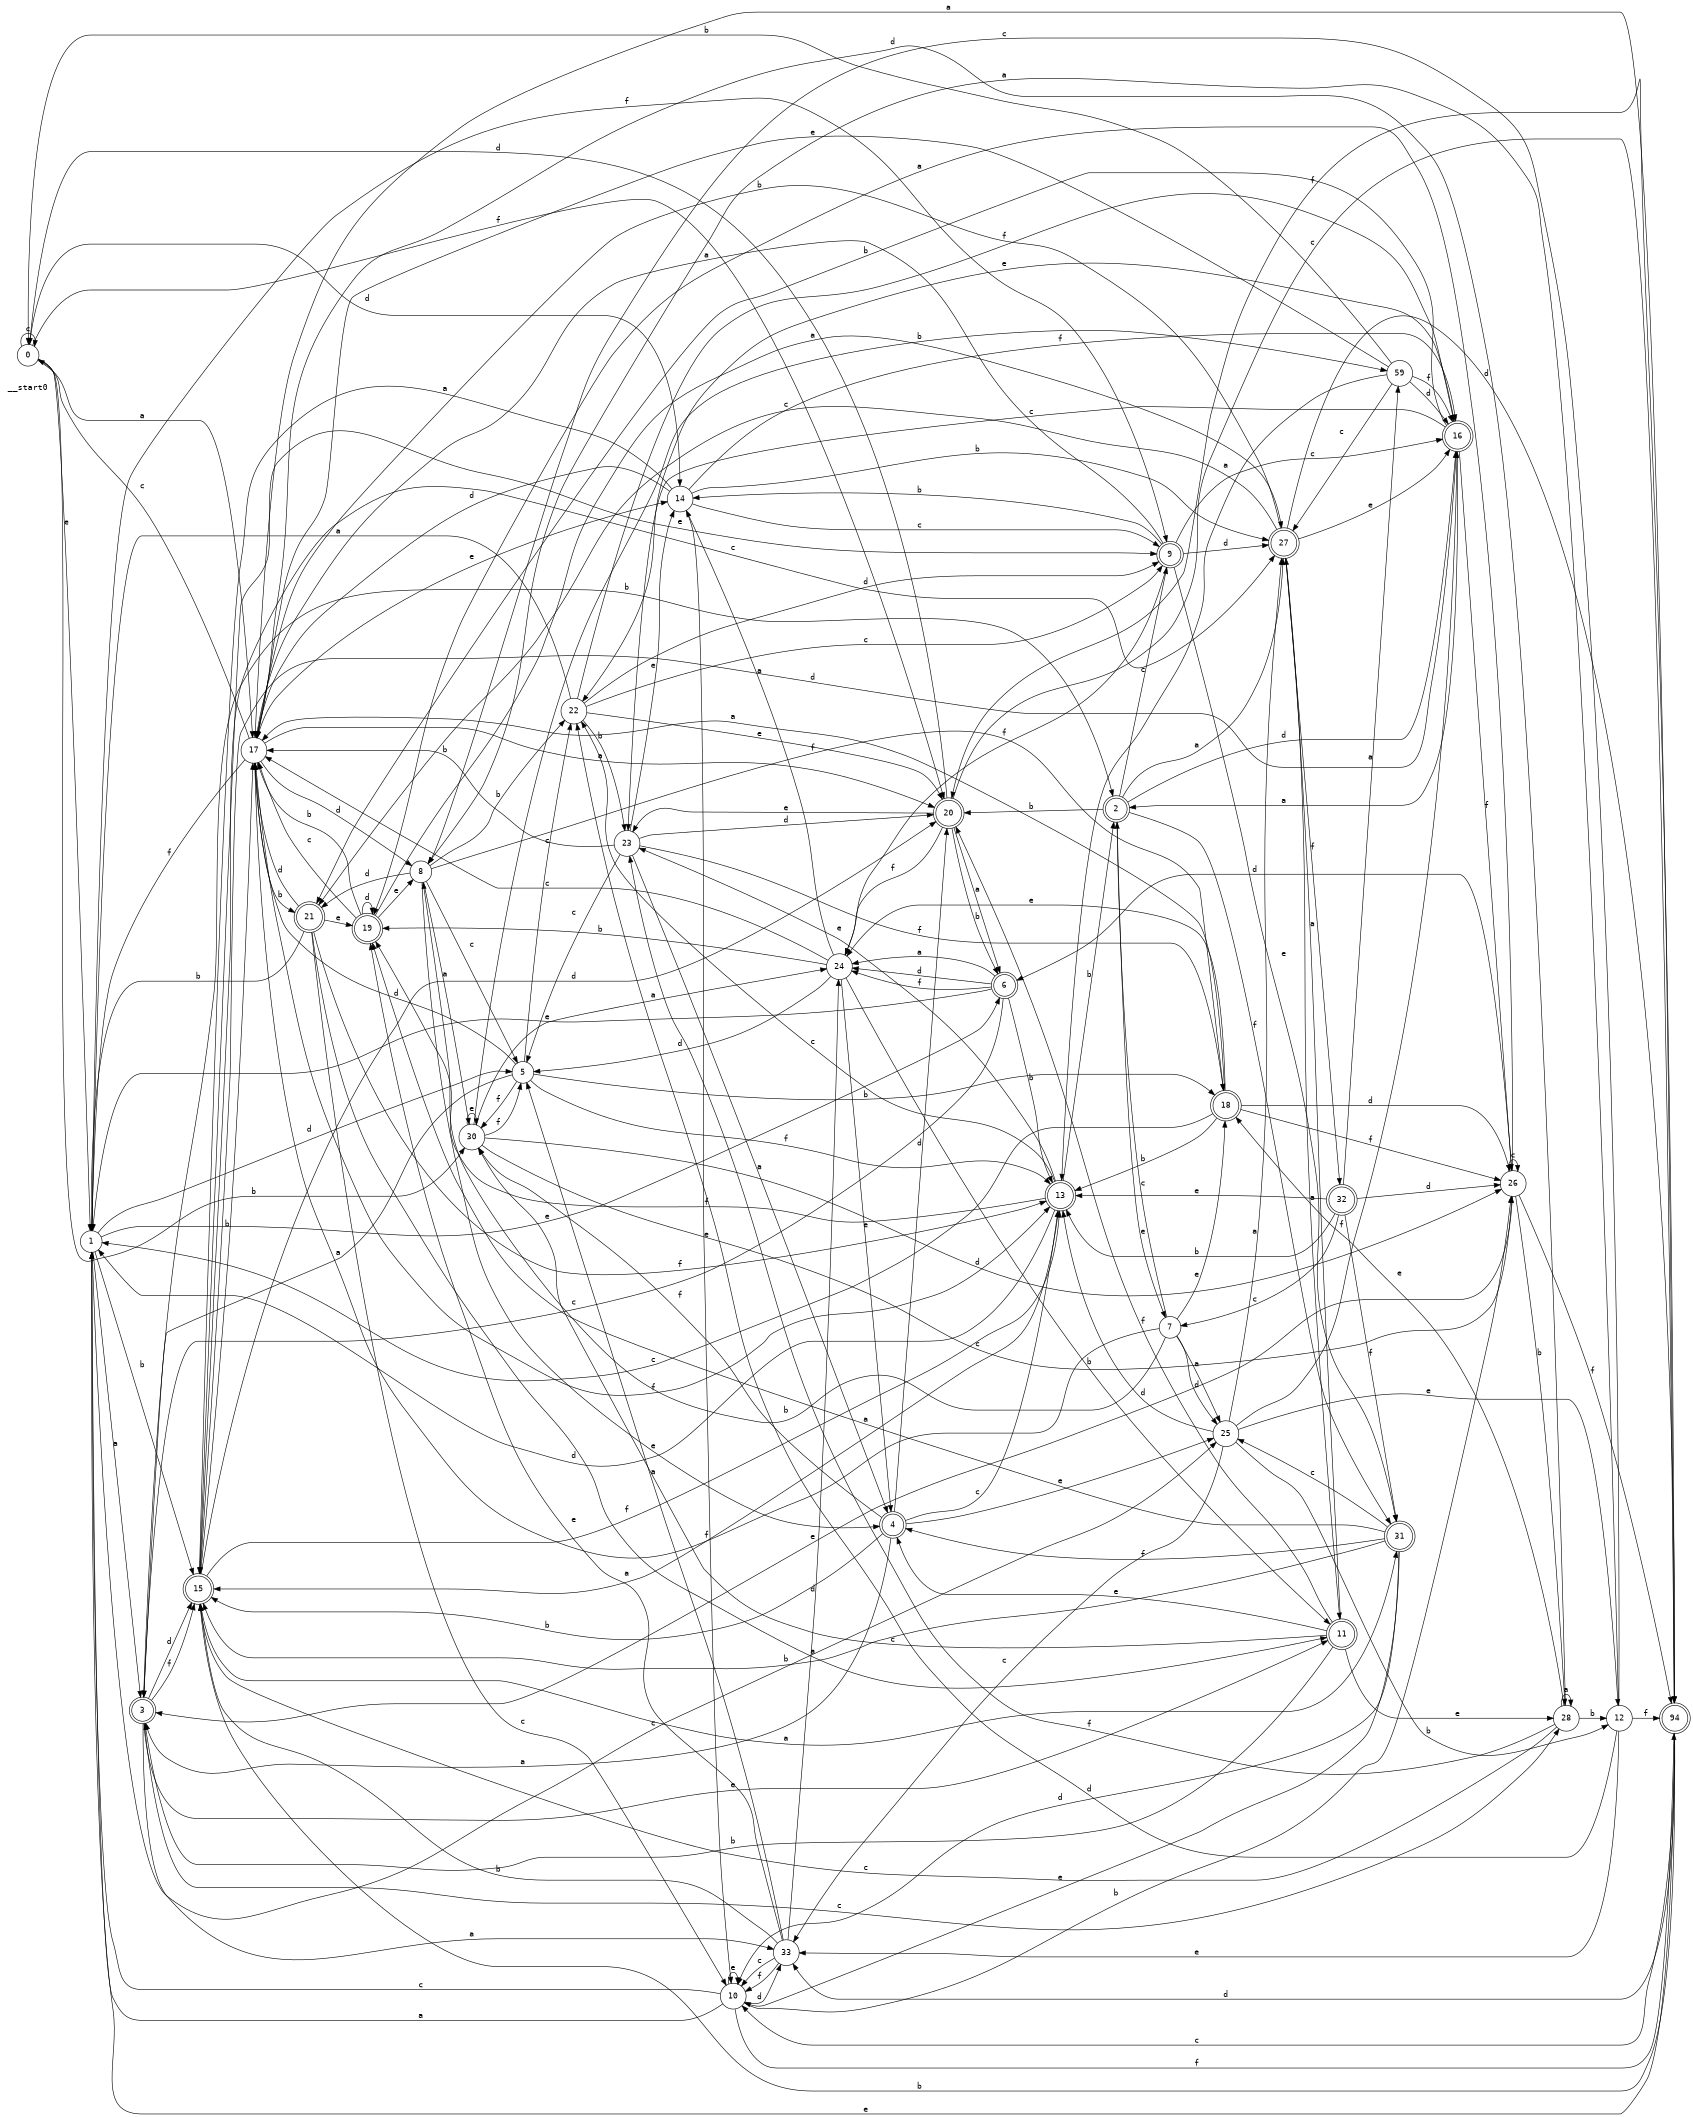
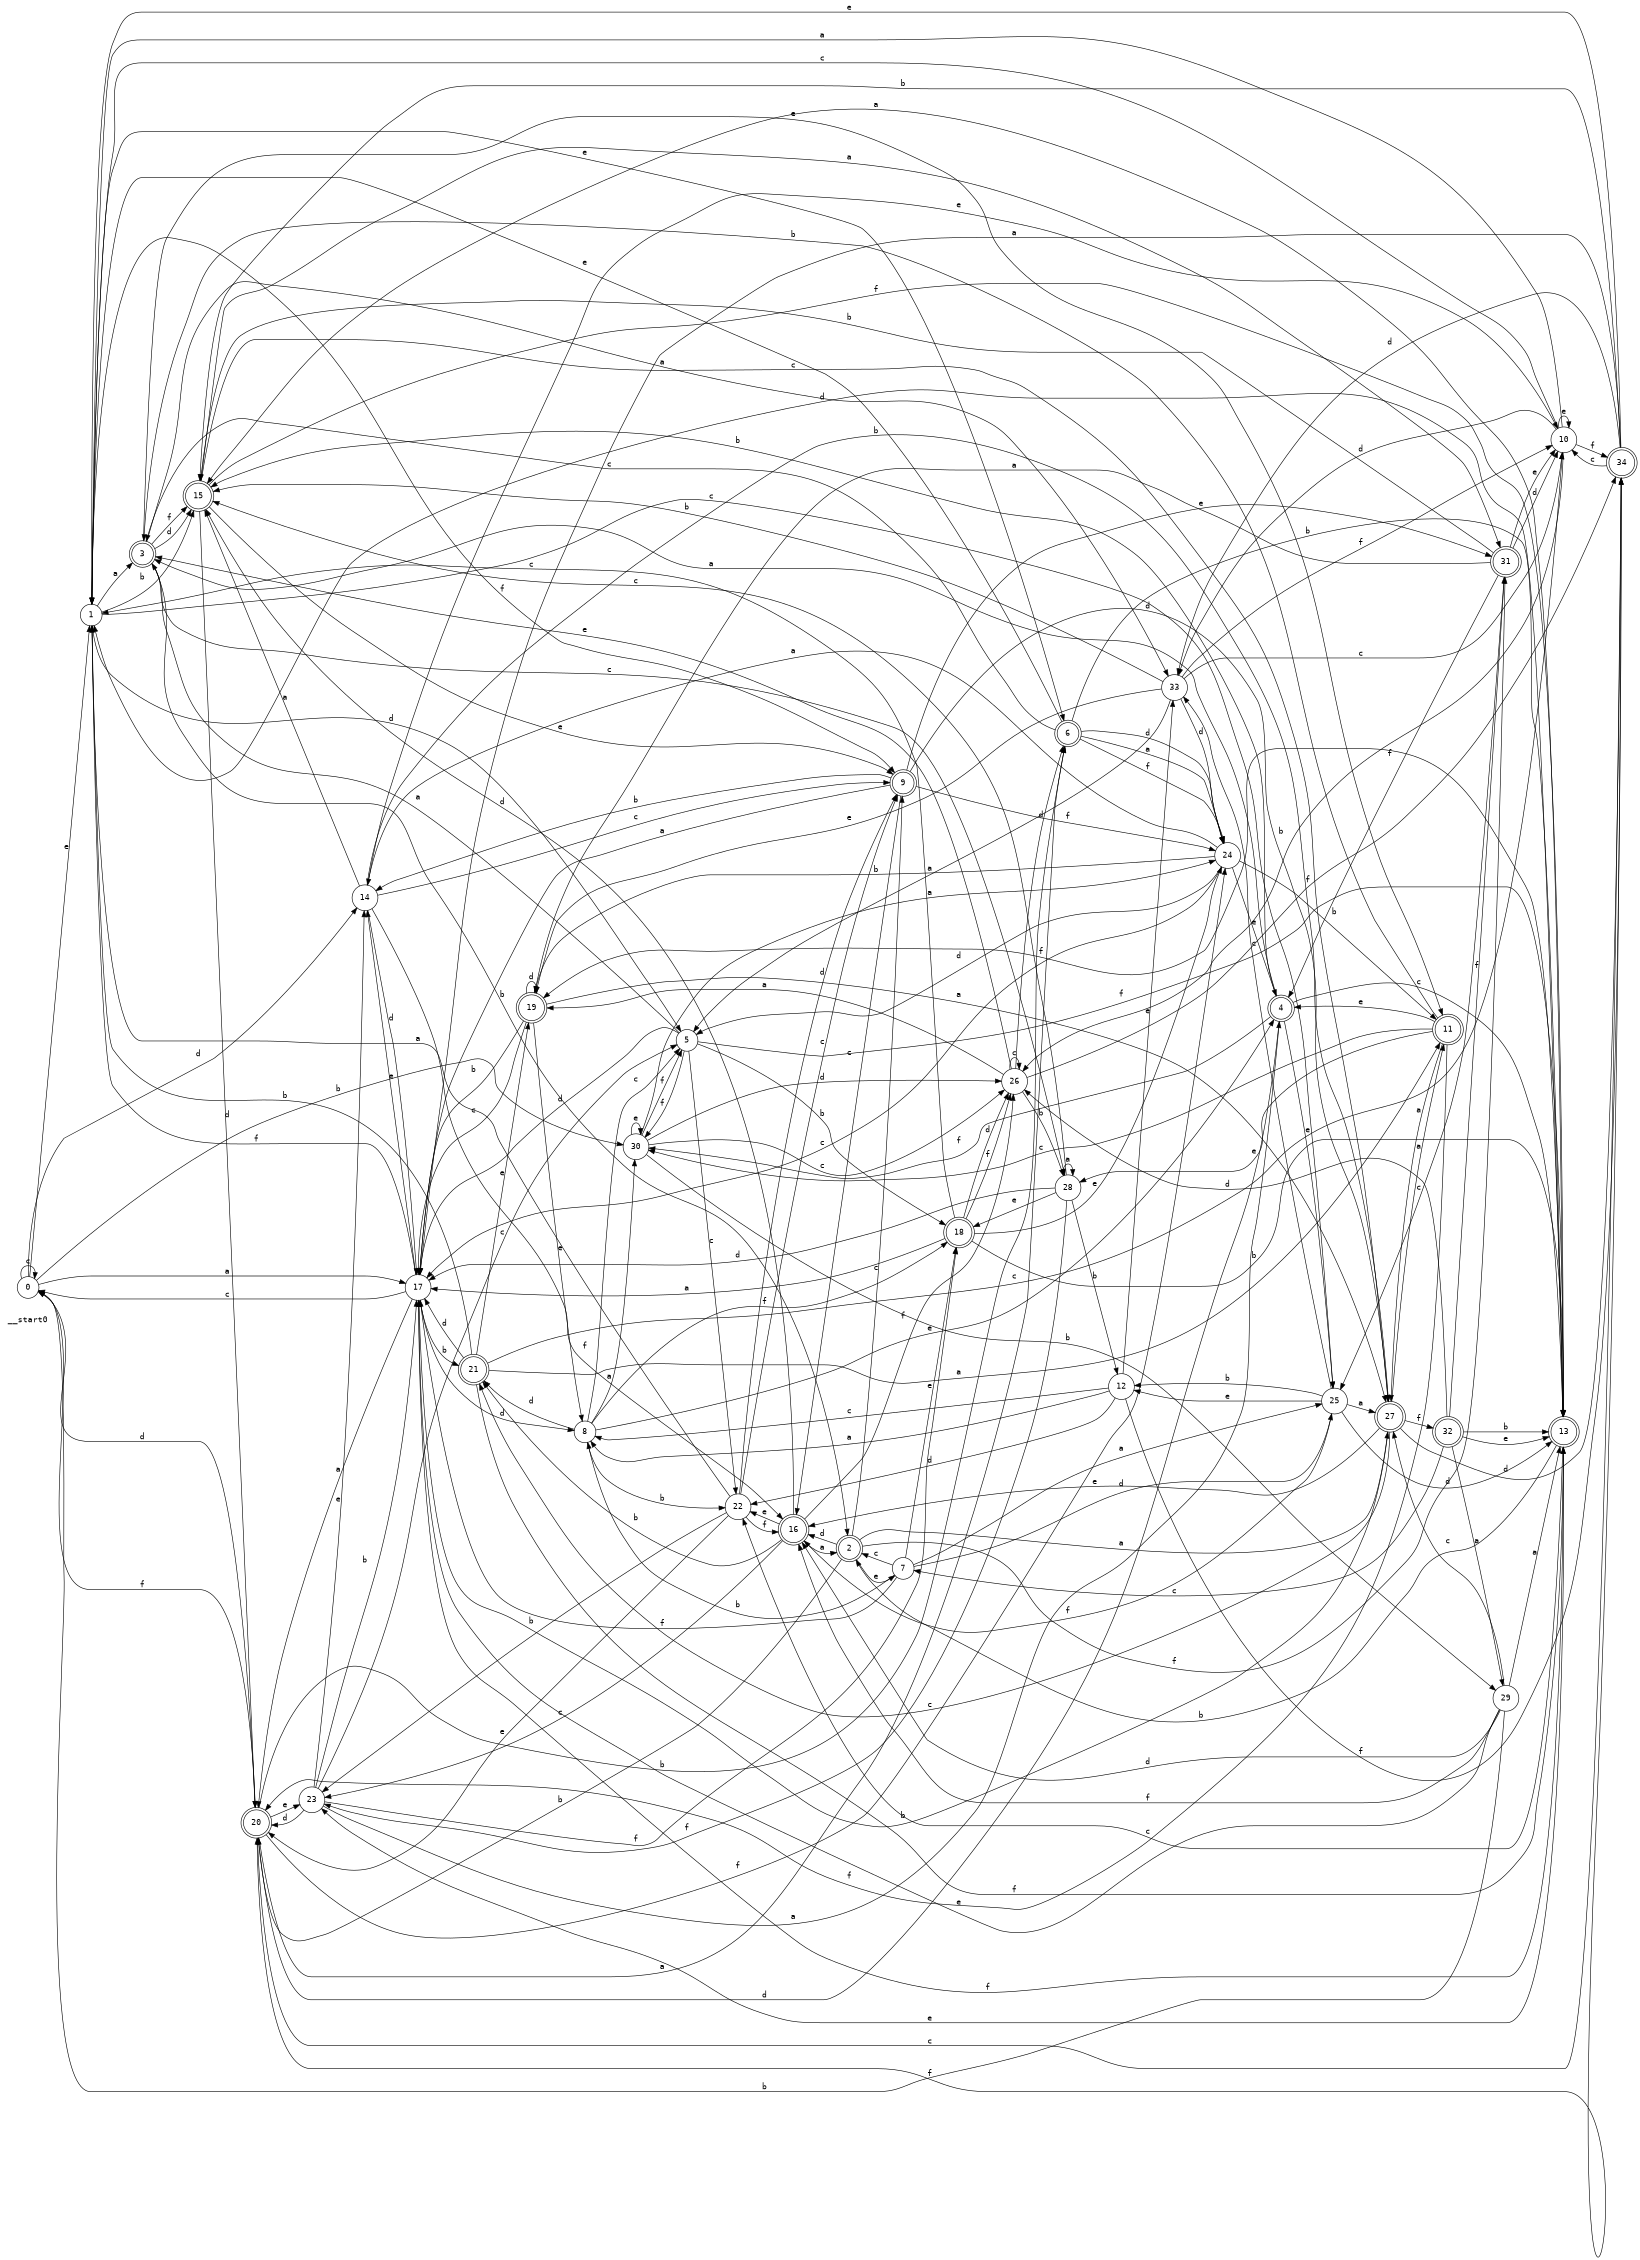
  digraph {
    fontname="DejaVu Sans Mono"
    rankdir=LR
    node [fontname="DejaVu Sans Mono" shape=circle color=black fillcolor=white style="rounded,filled"]
    edge [fontname="DejaVu Sans Mono"]
    __start0 [shape=none color="" fillcolor="" style=""]
    n2 [label=0 style=filled]
    n3 [label=1 style=filled]
    n4 [label=14 style=filled]
    n5 [label=17]
    n6 [label=20 shape=doublecircle]
    n7 [label=30 style=filled]
    n8 [label=3 shape=doublecircle]
    n9 [label=5 style=filled]
    n10 [label=6 shape=doublecircle]
    n11 [label=9 shape=doublecircle]
    n12 [label=15 shape=doublecircle]
    n13 [label=25 style=filled]
    n14 [label=16 shape=doublecircle]
    n15 [label=27 shape=doublecircle]
    n16 [label=10 style=filled]
    n17 [label=13 shape=doublecircle]
    n18 [label=8 style=filled]
    n19 [label=21 shape=doublecircle]
    n20 [label=24 style=filled]
-   n21 [label=94 shape=doublecircle]
+   n21 [label=34 shape=doublecircle]
    n22 [label=23 style=filled]
    n23 [label=26 style=filled]
-   n24 [label=59 style=filled]
+   n24 [label=29 style=filled]
    n25 [label=2 shape=doublecircle]
    n26 [label=11 shape=doublecircle]
    n27 [label=28 style=filled]
    n28 [label=33 style=filled]
    n29 [label=18 shape=doublecircle]
    n30 [label=22 style=filled]
    n31 [label=31 shape=doublecircle]
    n32 [label=12 style=filled]
    n33 [label=7 style=filled]
    n34 [label=32 shape=doublecircle]
    n35 [label=4 shape=doublecircle]
    n36 [label=19 shape=doublecircle]
    n2 -> n2 [label=c]
    n2 -> n3 [label=e]
    n2 -> n4 [label=d]
    n2 -> n5 [label=a]
    n2 -> n6 [label=f]
    n2 -> n7 [label=b]
    n3 -> n8 [label=a]
    n3 -> n9 [label=d]
    n3 -> n10 [label=e]
    n3 -> n11 [label=f]
    n3 -> n12 [label=b]
    n3 -> n13 [label=c]
    n4 -> n5 [label=d]
    n4 -> n11 [label=c]
    n4 -> n12 [label=a]
    n4 -> n14 [label=f]
    n4 -> n15 [label=b]
    n4 -> n16 [label=e]
    n5 -> n2 [label=c]
    n5 -> n3 [label=f]
    n5 -> n4 [label=e]
    n5 -> n6 [label=a]
    n5 -> n17 [label=f]
    n5 -> n18 [label=d]
    n5 -> n19 [label=b]
    n6 -> n2 [label=d]
    n6 -> n10 [label=a]
    n6 -> n10 [label=b]
    n6 -> n20 [label=f]
    n6 -> n21 [label=c]
    n6 -> n22 [label=e]
    n7 -> n7 [label=e]
    n7 -> n9 [label=f]
    n7 -> n20 [label=a]
    n7 -> n23 [label=c]
    n7 -> n23 [label=d]
    n7 -> n24 [label=b]
    n8 -> n12 [label=d]
    n8 -> n12 [label=f]
    n8 -> n25 [label=b]
    n8 -> n26 [label=e]
    n8 -> n27 [label=c]
    n8 -> n28 [label=a]
    n9 -> n5 [label=d]
    n9 -> n7 [label=f]
    n9 -> n8 [label=a]
    n9 -> n17 [label=f]
    n9 -> n29 [label=b]
    n9 -> n30 [label=c]
    n10 -> n3 [label=e]
    n10 -> n8 [label=c]
    n10 -> n17 [label=b]
    n10 -> n20 [label=a]
    n10 -> n20 [label=d]
    n10 -> n20 [label=f]
    n11 -> n4 [label=b]
    n11 -> n5 [label=a]
    n11 -> n14 [label=c]
    n11 -> n15 [label=d]
    n11 -> n20 [label=f]
    n11 -> n31 [label=e]
-   n12 -> n5 [label=b]
    n12 -> n6 [label=d]
    n12 -> n11 [label=e]
    n12 -> n15 [label=c]
    n12 -> n17 [label=f]
    n12 -> n31 [label=a]
    n13 -> n14 [label=f]
    n13 -> n15 [label=a]
    n13 -> n17 [label=d]
    n13 -> n28 [label=c]
    n13 -> n32 [label=b]
    n13 -> n32 [label=e]
    n14 -> n12 [label=d]
    n14 -> n19 [label=b]
    n14 -> n22 [label=c]
    n14 -> n23 [label=f]
    n14 -> n25 [label=a]
    n14 -> n30 [label=e]
    n15 -> n5 [label=b]
    n15 -> n14 [label=e]
    n15 -> n19 [label=c]
    n15 -> n21 [label=d]
    n15 -> n26 [label=a]
    n15 -> n34 [label=f]
    n16 -> n3 [label=a]
    n16 -> n3 [label=c]
    n16 -> n16 [label=e]
    n16 -> n21 [label=f]
    n16 -> n23 [label=b]
    n16 -> n28 [label=d]
    n17 -> n3 [label=d]
    n17 -> n12 [label=a]
    n17 -> n22 [label=e]
    n17 -> n25 [label=b]
    n17 -> n30 [label=c]
    n17 -> n36 [label=f]
    n18 -> n7 [label=a]
    n18 -> n9 [label=c]
    n18 -> n19 [label=d]
    n18 -> n29 [label=f]
    n18 -> n30 [label=b]
    n18 -> n35 [label=e]
    n19 -> n3 [label=b]
    n19 -> n5 [label=d]
    n19 -> n16 [label=c]
    n19 -> n17 [label=f]
    n19 -> n26 [label=a]
    n19 -> n36 [label=e]
    n20 -> n4 [label=a]
    n20 -> n5 [label=c]
    n20 -> n9 [label=d]
    n20 -> n26 [label=b]
    n20 -> n35 [label=e]
    n20 -> n36 [label=b]
    n21 -> n3 [label=e]
    n21 -> n5 [label=a]
    n21 -> n6 [label=f]
    n21 -> n12 [label=b]
    n21 -> n16 [label=c]
    n21 -> n28 [label=d]
    n22 -> n4 [label=e]
    n22 -> n5 [label=b]
    n22 -> n6 [label=d]
    n22 -> n9 [label=c]
    n22 -> n29 [label=f]
    n22 -> n35 [label=a]
    n23 -> n8 [label=e]
    n23 -> n10 [label=d]
    n23 -> n21 [label=f]
    n23 -> n23 [label=c]
    n23 -> n27 [label=b]
    n23 -> n36 [label=a]
    n24 -> n2 [label=b]
    n24 -> n5 [label=e]
    n24 -> n14 [label=d]
    n24 -> n14 [label=f]
    n24 -> n15 [label=c]
    n24 -> n17 [label=a]
    n25 -> n6 [label=b]
    n25 -> n11 [label=c]
    n25 -> n14 [label=d]
    n25 -> n15 [label=a]
    n25 -> n31 [label=f]
    n25 -> n33 [label=e]
    n26 -> n6 [label=f]
    n26 -> n7 [label=c]
    n26 -> n8 [label=b]
    n26 -> n15 [label=a]
    n26 -> n27 [label=e]
    n26 -> n35 [label=e]
    n27 -> n5 [label=d]
    n27 -> n12 [label=c]
    n27 -> n22 [label=f]
    n27 -> n27 [label=a]
    n27 -> n29 [label=e]
    n27 -> n32 [label=b]
    n28 -> n9 [label=a]
    n28 -> n12 [label=b]
    n28 -> n16 [label=c]
    n28 -> n16 [label=f]
    n28 -> n20 [label=d]
    n28 -> n36 [label=e]
    n29 -> n3 [label=c]
    n29 -> n5 [label=a]
    n29 -> n17 [label=b]
    n29 -> n20 [label=e]
    n29 -> n23 [label=d]
    n29 -> n23 [label=f]
    n30 -> n3 [label=a]
    n30 -> n6 [label=e]
    n30 -> n11 [label=c]
    n30 -> n11 [label=d]
    n30 -> n14 [label=f]
    n30 -> n22 [label=b]
    n31 -> n12 [label=b]
    n31 -> n13 [label=c]
    n31 -> n16 [label=d]
    n31 -> n16 [label=e]
    n31 -> n35 [label=f]
    n31 -> n36 [label=a]
    n32 -> n18 [label=a]
    n32 -> n18 [label=c]
    n32 -> n21 [label=f]
    n32 -> n28 [label=e]
    n32 -> n30 [label=d]
    n33 -> n5 [label=f]
    n33 -> n13 [label=a]
    n33 -> n13 [label=d]
    n33 -> n18 [label=b]
    n33 -> n25 [label=c]
    n33 -> n29 [label=e]
    n34 -> n17 [label=b]
    n34 -> n17 [label=e]
    n34 -> n23 [label=d]
    n34 -> n24 [label=a]
    n34 -> n31 [label=f]
    n34 -> n33 [label=c]
    n35 -> n6 [label=d]
    n35 -> n7 [label=f]
    n35 -> n8 [label=a]
    n35 -> n12 [label=b]
    n35 -> n13 [label=e]
    n35 -> n17 [label=c]
    n36 -> n5 [label=b]
    n36 -> n5 [label=c]
    n36 -> n15 [label=a]
    n36 -> n18 [label=e]
    n36 -> n36 [label=d]
  }
